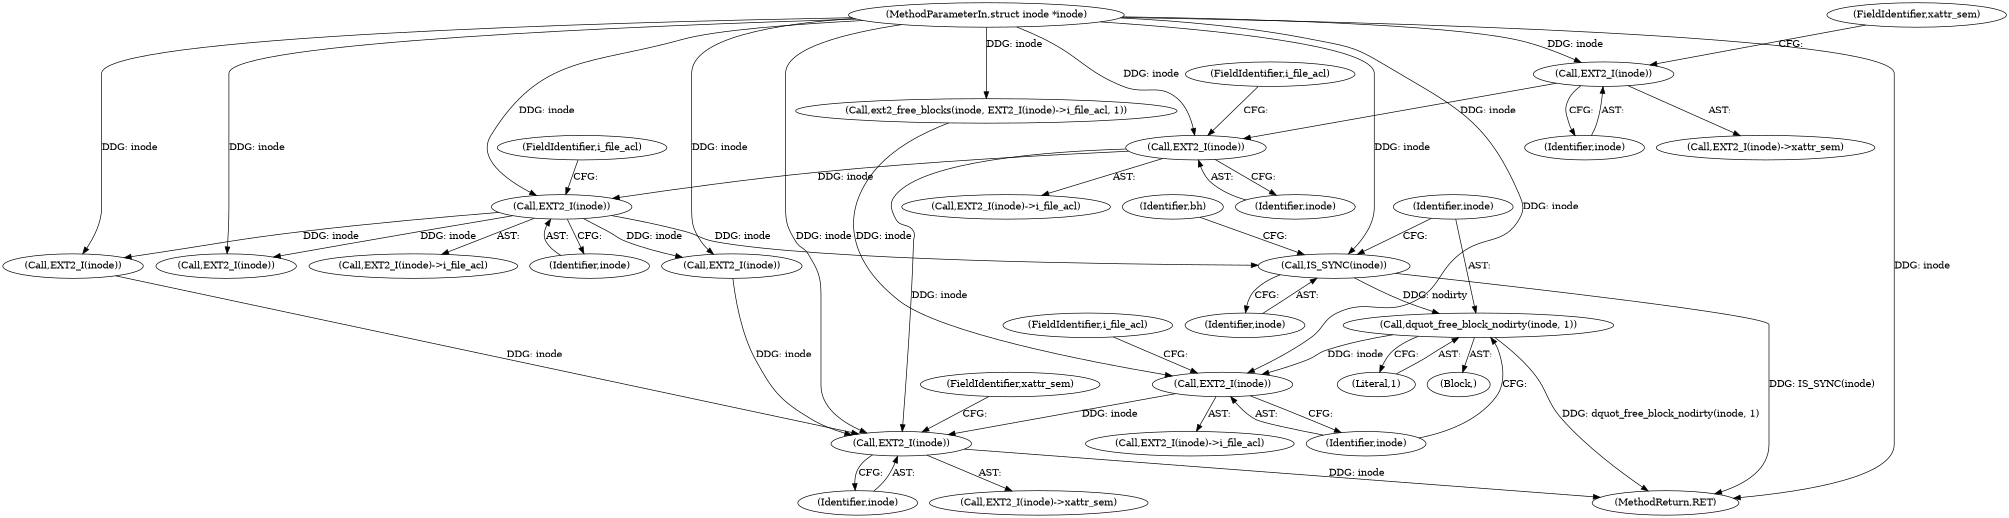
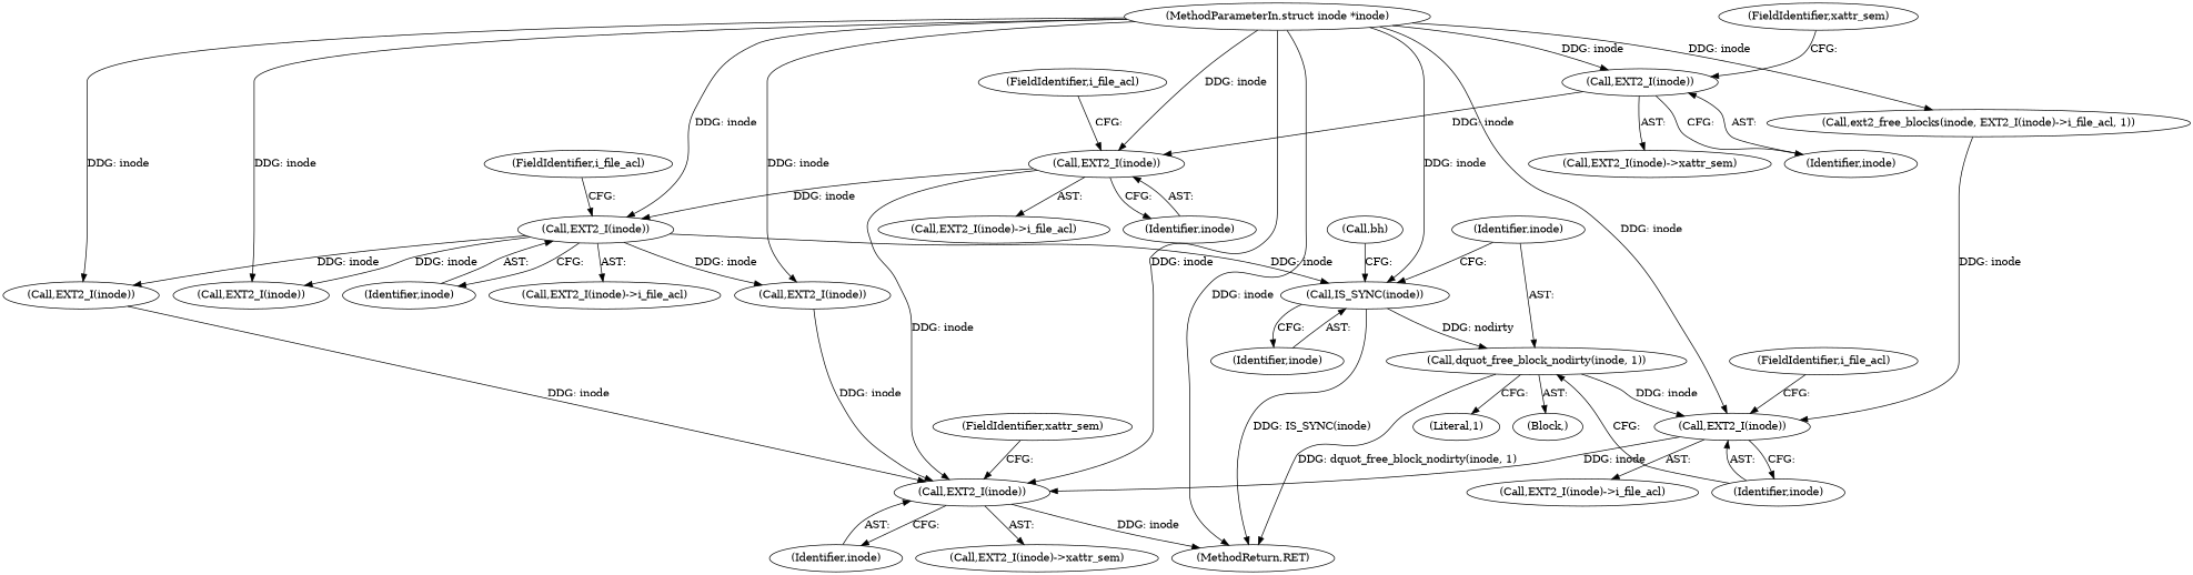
  digraph {
    n1 [label="(Call,IS_SYNC(inode))"]
    n2 [label="(Call,dquot_free_block_nodirty(inode, 1))"]
    n3 [label="(Identifier,inode)"]
    n4 [label="(MethodReturn,RET)"]
    n5 [label="(Call,EXT2_I(inode))"]
    n6 [label="(Literal,1)"]
    n7 [label="(Block,)"]
    n8 [label="(Call,EXT2_I(inode))"]
    n9 [label="(Call,EXT2_I(inode))"]
    n10 [label="(Call,EXT2_I(inode))"]
    n11 [label="(Identifier,inode)"]
    n12 [label="(Call,EXT2_I(inode)->i_file_acl)"]
    n13 [label="(Call,EXT2_I(inode))"]
    n14 [label="(Call,EXT2_I(inode))"]
    n15 [label="(Call,EXT2_I(inode))"]
    n16 [label="(Call,EXT2_I(inode)->i_file_acl)"]
    n17 [label="(Identifier,inode)"]
    n18 [label="(Call,EXT2_I(inode)->xattr_sem)"]
    n19 [label="(Identifier,inode)"]
    n20 [label="(Call,EXT2_I(inode))"]
    n21 [label="(Call,EXT2_I(inode)->xattr_sem)"]
    n22 [label="(Identifier,inode)"]
    n23 [label="(MethodParameterIn,struct inode *inode)"]
    n24 [label="(Call,ext2_free_blocks(inode, EXT2_I(inode)->i_file_acl, 1))"]
    n25 [label="(Identifier,inode)"]
    n26 [label="(Call,EXT2_I(inode)->i_file_acl)"]
    n27 [label="(FieldIdentifier,xattr_sem)"]
    n28 [label="(FieldIdentifier,i_file_acl)"]
    n29 [label="(FieldIdentifier,i_file_acl)"]
-   n30 [label="(Identifier,bh)"]
+   n30 [label="(Call,bh)"]
    n31 [label="(FieldIdentifier,i_file_acl)"]
    n32 [label="(Identifier,inode)"]
    n33 [label="(FieldIdentifier,xattr_sem)"]
    n1 -> n2 [label="DDG: nodirty"]
    n1 -> n3 [label="CFG: "]
    n1 -> n4 [label="DDG: IS_SYNC(inode)"]
    n2 -> n4 [label="DDG: dquot_free_block_nodirty(inode, 1)"]
    n2 -> n5 [label="DDG: inode"]
    n2 -> n6 [label="CFG: "]
    n2 -> n7 [label="AST: "]
    n3 -> n1 [label="AST: "]
    n5 -> n14 [label="DDG: inode"]
    n5 -> n25 [label="CFG: "]
    n5 -> n26 [label="AST: "]
-   n6 -> n2 [label="AST: "]
    n8 -> n1 [label="DDG: inode"]
    n8 -> n9 [label="DDG: inode"]
    n8 -> n10 [label="DDG: inode"]
    n8 -> n11 [label="CFG: "]
    n8 -> n12 [label="AST: "]
    n8 -> n13 [label="DDG: inode"]
    n9 -> n14 [label="DDG: inode"]
    n10 -> n14 [label="DDG: inode"]
    n11 -> n8 [label="AST: "]
    n14 -> n4 [label="DDG: inode"]
    n14 -> n18 [label="AST: "]
    n14 -> n19 [label="CFG: "]
    n15 -> n8 [label="DDG: inode"]
    n15 -> n14 [label="DDG: inode"]
    n15 -> n16 [label="AST: "]
    n15 -> n17 [label="CFG: "]
    n17 -> n15 [label="AST: "]
    n19 -> n14 [label="AST: "]
    n20 -> n15 [label="DDG: inode"]
    n20 -> n21 [label="AST: "]
    n20 -> n22 [label="CFG: "]
    n22 -> n20 [label="AST: "]
    n23 -> n1 [label="DDG: inode"]
    n23 -> n4 [label="DDG: inode"]
    n23 -> n5 [label="DDG: inode"]
    n23 -> n8 [label="DDG: inode"]
    n23 -> n9 [label="DDG: inode"]
    n23 -> n10 [label="DDG: inode"]
    n23 -> n13 [label="DDG: inode"]
    n23 -> n14 [label="DDG: inode"]
    n23 -> n15 [label="DDG: inode"]
    n23 -> n20 [label="DDG: inode"]
    n23 -> n24 [label="DDG: inode"]
    n24 -> n5 [label="DDG: inode"]
    n25 -> n2 [label="CFG: "]
    n25 -> n5 [label="AST: "]
    n27 -> n14 [label="CFG: "]
    n28 -> n5 [label="CFG: "]
    n29 -> n15 [label="CFG: "]
    n30 -> n1 [label="CFG: "]
    n31 -> n8 [label="CFG: "]
    n32 -> n1 [label="CFG: "]
    n32 -> n2 [label="AST: "]
    n33 -> n20 [label="CFG: "]
  }
